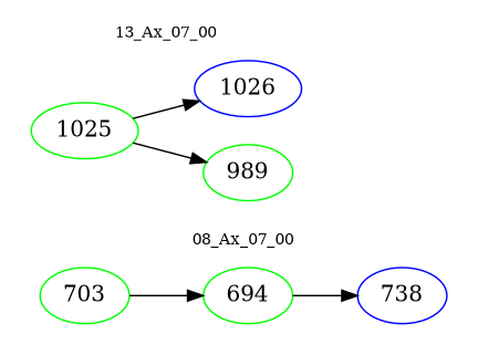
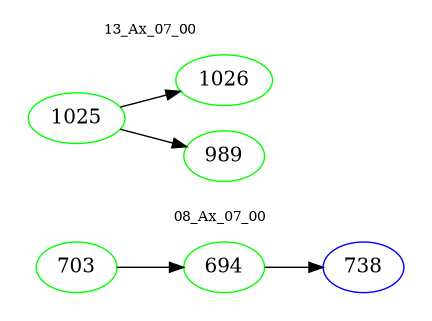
  digraph {
    rankdir=LR
    node [color=green]
    edge [color=black]
    n1 [label=694]
    n2 [color=blue label=738]
    n3 [label=703]
    n4 [label=1025]
    n5 [label=989]
-   n6 [color=blue label=1026]
+   n6 [label=1026]
    subgraph cluster_1 {
      color=white
      fontsize=10
      label="08_Ax_07_00"
      n1
      n2
      n3
    }
    subgraph cluster_2 {
      color=white
      fontsize=10
      label="13_Ax_07_00"
      n4
      n5
      n6
    }
    n1 -> n2
    n3 -> n1
    n4 -> n5
    n4 -> n6
  }
